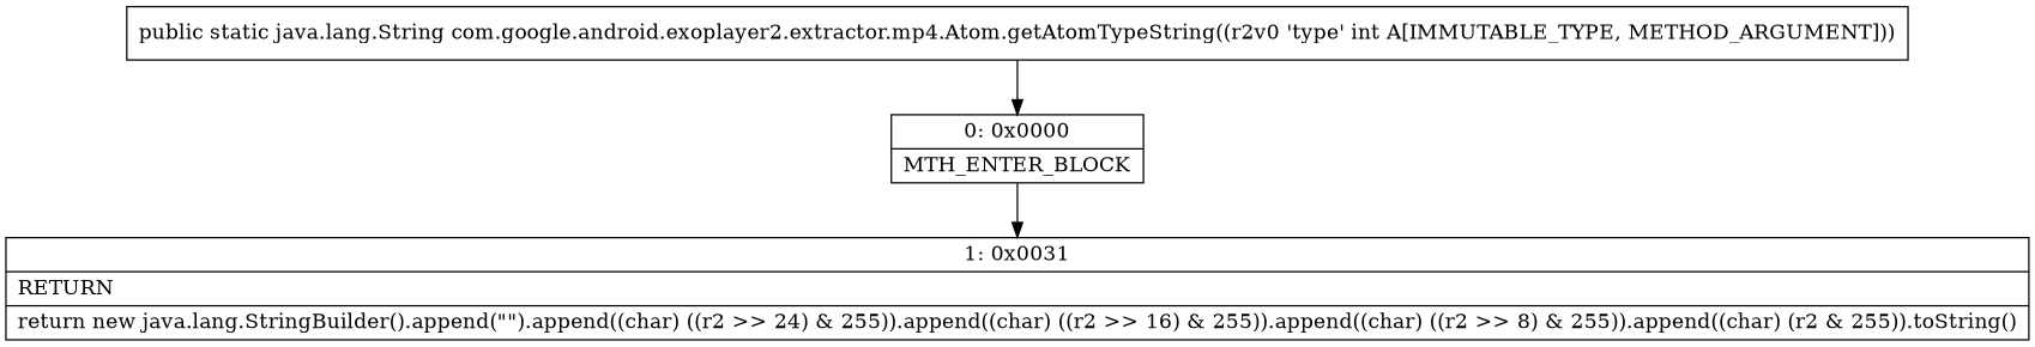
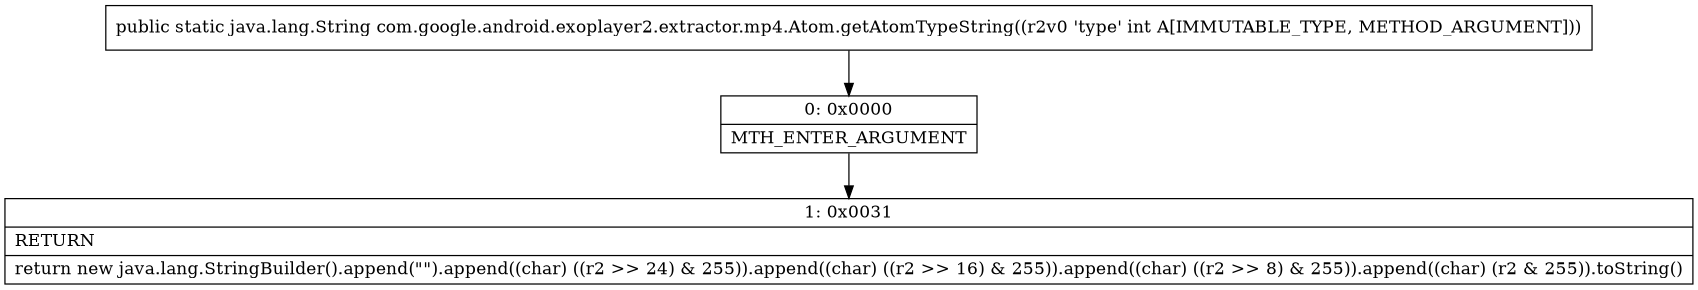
  digraph {
    node [shape=record]
-   n1 [label="{0\:\ 0x0000|MTH_ENTER_BLOCK\l}"]
+   n1 [label="{0\:\ 0x0000|MTH_ENTER_ARGUMENT\l}"]
    n2 [label="{1\:\ 0x0031|RETURN\l|return new java.lang.StringBuilder().append(\"\").append((char) ((r2 \>\> 24) & 255)).append((char) ((r2 \>\> 16) & 255)).append((char) ((r2 \>\> 8) & 255)).append((char) (r2 & 255)).toString()\l}"]
    n3 [label="{public static java.lang.String com.google.android.exoplayer2.extractor.mp4.Atom.getAtomTypeString((r2v0 'type' int A[IMMUTABLE_TYPE, METHOD_ARGUMENT])) }"]
    n1 -> n2
    n3 -> n1
  }
